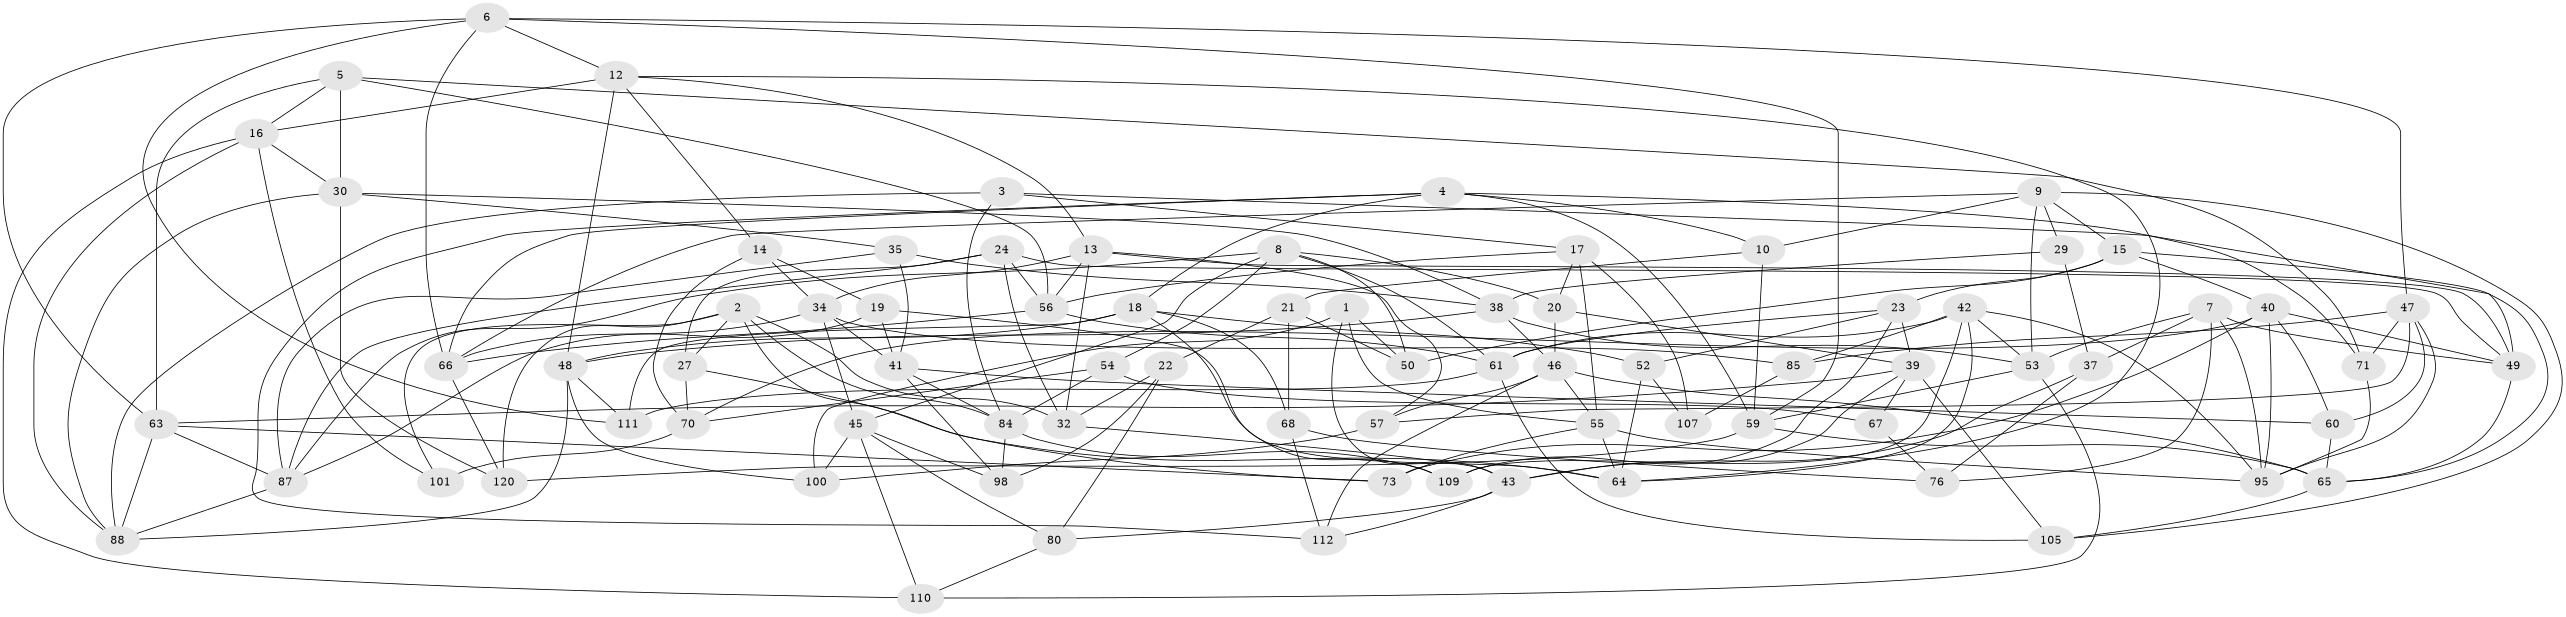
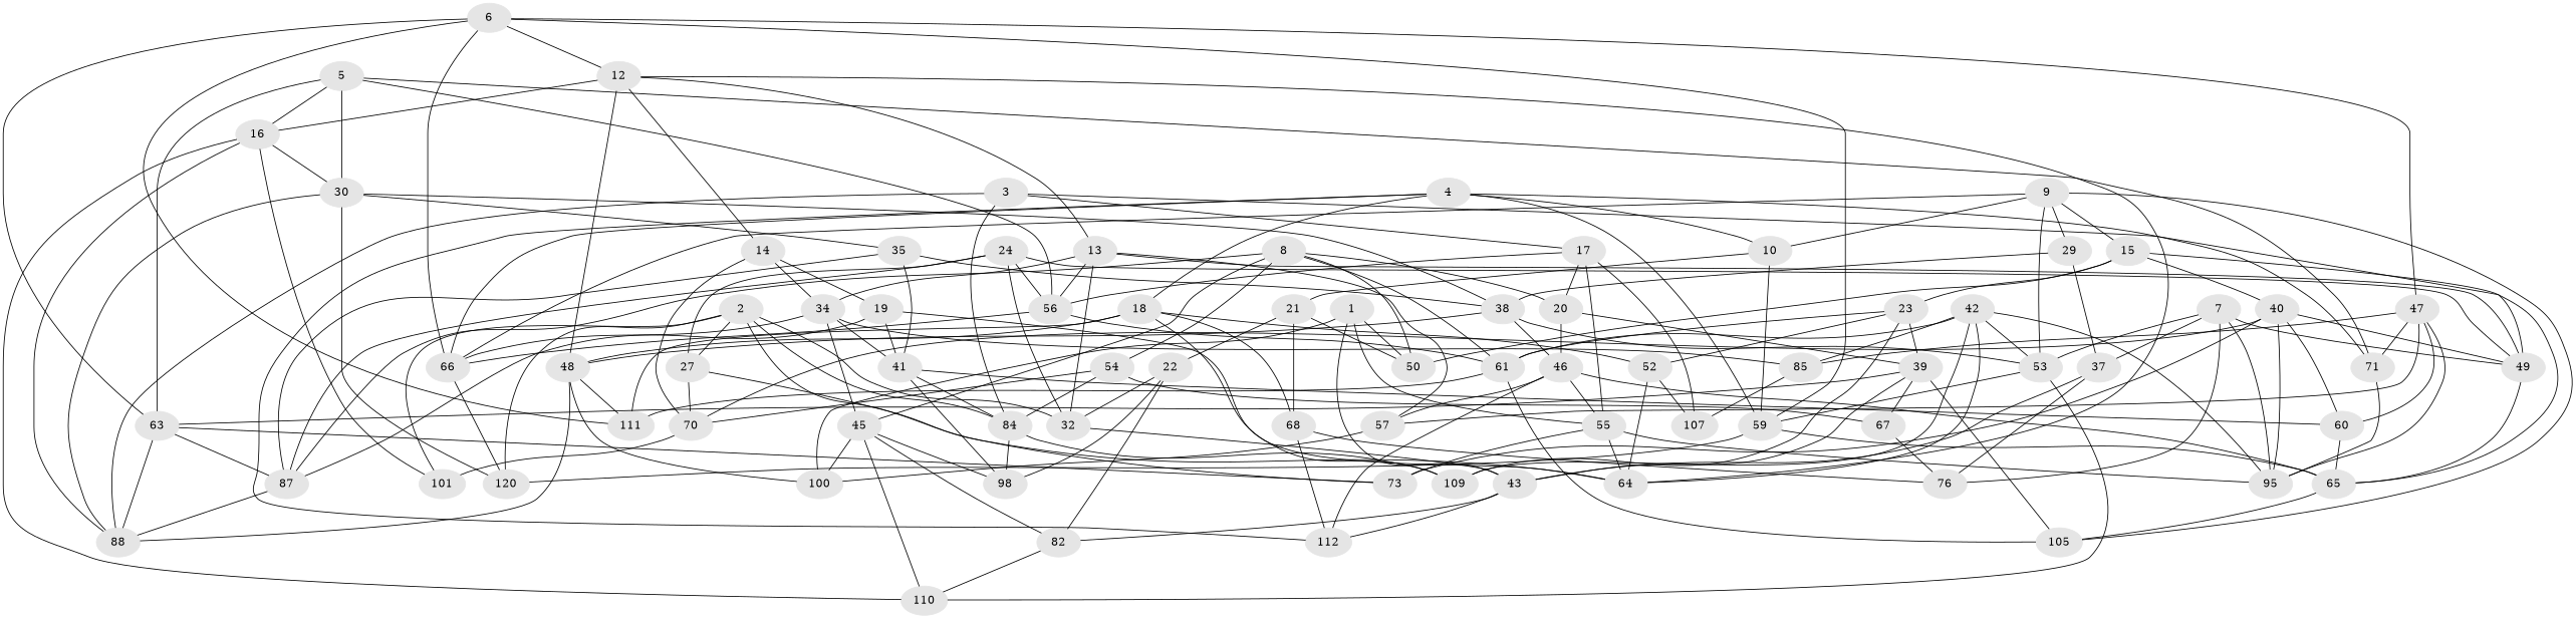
  graph {
    node [color=gray90 style=filled]
    43 [super="+113"]
    112
-   80
+   80 [label=82]
    1
    50
    55 [super="+116"]
    100
    73
    95 [super="+103"]
    64 [super="+102"]
    2 [super="+82"]
    27
    32 [super="+44"]
    84 [super="+96"]
    101
    120
    70 [super="+117"]
    109
    98
    17 [super="+97"]
    56 [super="+111"]
    20
    107
    3
    49 [super="+51"]
    88 [super="+114"]
    65 [super="+91"]
    4 [super="+33"]
    10
    18 [super="+90"]
    59 [super="+104"]
    66 [super="+74"]
    71
    21
    n35 [label=111]
    48 [super="+94"]
    52
    68
    5 [super="+79"]
    16 [super="+31"]
    30 [super="+86"]
    63 [super="+119"]
    110
    38 [super="+89"]
    35
    61 [super="+108"]
    87 [super="+99"]
    67
    76
    6 [super="+28"]
    12 [super="+121"]
    47 [super="+106"]
    13 [super="+77"]
    14
    57
    85
    60
    7 [super="+26"]
    37 [super="+62"]
    53 [super="+58"]
    8 [super="+11"]
    45 [super="+78"]
    54
    39 [super="+75"]
    46 [super="+115"]
    105
    9 [super="+92"]
    15 [super="+69"]
    29
    23 [super="+25"]
    40 [super="+72"]
    22
    34 [super="+36"]
    19
    41 [super="+93"]
    24 [super="+81"]
    42 [super="+83"]
    43 -- 112
    43 -- 80
    80 -- 110
    1 -- 43
    1 -- 50
    1 -- 55
    1 -- 100
    55 -- 73
    55 -- 95
    55 -- 64
    2 -- 73
    2 -- 27
    2 -- 32
    2 -- 84
    2 -- 101
    2 -- 120
    27 -- 64
    27 -- 70
    32 -- 43
    84 -- 109
    84 -- 98
    70 -- 101 [weight=2]
    17 -- 55
    17 -- 56
    17 -- 20
    17 -- 107 [weight=2]
    56 -- 66
    56 -- 61
    20 -- 39
    20 -- 46
    3 -- 84
    3 -- 17
    3 -- 49
    3 -- 88
    49 -- 65
    65 -- 105
    4 -- 112
    4 -- 10
    4 -- 18
    4 -- 59
    4 -- 66
    4 -- 71
    10 -- 59
    10 -- 21
    18 -- 109
    18 -- n35
    18 -- 48
    18 -- 52
    18 -- 68
    59 -- 120
    59 -- 65
    66 -- 120
    71 -- 95
    21 -- 50
    21 -- 68
    21 -- 22
    48 -- 100
    48 -- 88
    48 -- n35
    52 -- 64
    52 -- 107
    68 -- 112
    68 -- 76
    5 -- 56
    5 -- 71
    5 -- 16
    5 -- 30
    5 -- 63
    16 -- 101
    16 -- 88
    16 -- 30
    16 -- 110
    30 -- 120
    30 -- 88
    30 -- 38
    30 -- 35
    63 -- 73
    63 -- 88
    63 -- 87
    38 -- 48
    38 -- 53
    38 -- 46
    35 -- 38
    35 -- 87
    35 -- 41
    61 -- n35
    61 -- 105
    87 -- 88
    67 -- 76
    6 -- 59
    6 -- 66
    6 -- n35
    6 -- 63
    6 -- 12
    6 -- 47
    12 -- 64
    12 -- 48
    12 -- 16
    12 -- 13
    12 -- 14
    47 -- 95
    47 -- 71
    47 -- 57
    47 -- 85
    47 -- 60
    13 -- 32
    13 -- 56
    13 -- 49
    13 -- 57
    13 -- 34
    14 -- 70
    14 -- 34
    14 -- 19
    57 -- 100
    85 -- 107
    60 -- 65
    7 -- 95
    7 -- 49
    7 -- 76
    7 -- 37 [weight=2]
    7 -- 53
    37 -- 43
    37 -- 76
    53 -- 59
    53 -- 110
    8 -- 50
    8 -- 20
    8 -- 61
    8 -- 87
    8 -- 45
    8 -- 54
    45 -- 80
    45 -- 100
    45 -- 98
    45 -- 110
    54 -- 84
    54 -- 70
    54 -- 67
    39 -- 43
    39 -- 63
    39 -- 67
    39 -- 105
    46 -- 112
    46 -- 55
    46 -- 65
    46 -- 57
    9 -- 10
    9 -- 66
    9 -- 53
    9 -- 105
    9 -- 15
    9 -- 29
    15 -- 50
    15 -- 65
    15 -- 23 [weight=2]
    15 -- 40
    29 -- 38
    29 -- 37 [weight=2]
    23 -- 109
    23 -- 52
    23 -- 61
    23 -- 39
    40 -- 73
    40 -- 95
    40 -- 70
    40 -- 49
    40 -- 60
    22 -- 80
    22 -- 32
    22 -- 98
    34 -- 66
    34 -- 85
    34 -- 45
    34 -- 41
    19 -- 64
    19 -- 87
    19 -- 41
    41 -- 84
    41 -- 98
    41 -- 60
    24 -- 27
    24 -- 32 [weight=2]
    24 -- 56
    24 -- 49
    24 -- 87
    42 -- 95
    42 -- 64
    42 -- 109
    42 -- 61
    42 -- 85
    42 -- 53
  }
